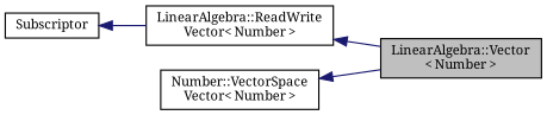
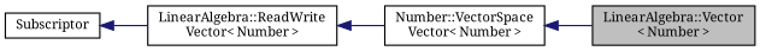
  digraph {
    fontname="Noto Serif"
    rankdir=LR
    node [color=black fillcolor=white fontname="Noto Serif" fontsize=10 shape=record style=filled]
    edge [color=midnightblue dir=back fontname="Noto Serif" fontsize=10 labelfontname=Helvetica labelfontsize=10 style=solid]
    n1 [fillcolor=grey75 fontcolor=black height=0.2 label="LinearAlgebra::Vector\l\< Number \>" width=0.4]
    n2 [height=0.2 label="LinearAlgebra::ReadWrite\lVector\< Number \>" width=0.4]
    n3 [height=0.2 label=Subscriptor width=0.4]
    n4 [height=0.2 label="Number::VectorSpace\lVector\< Number \>" width=0.4]
-   n2 -> n1
+   n2 -> n4
    n3 -> n2
    n4 -> n1
  }
